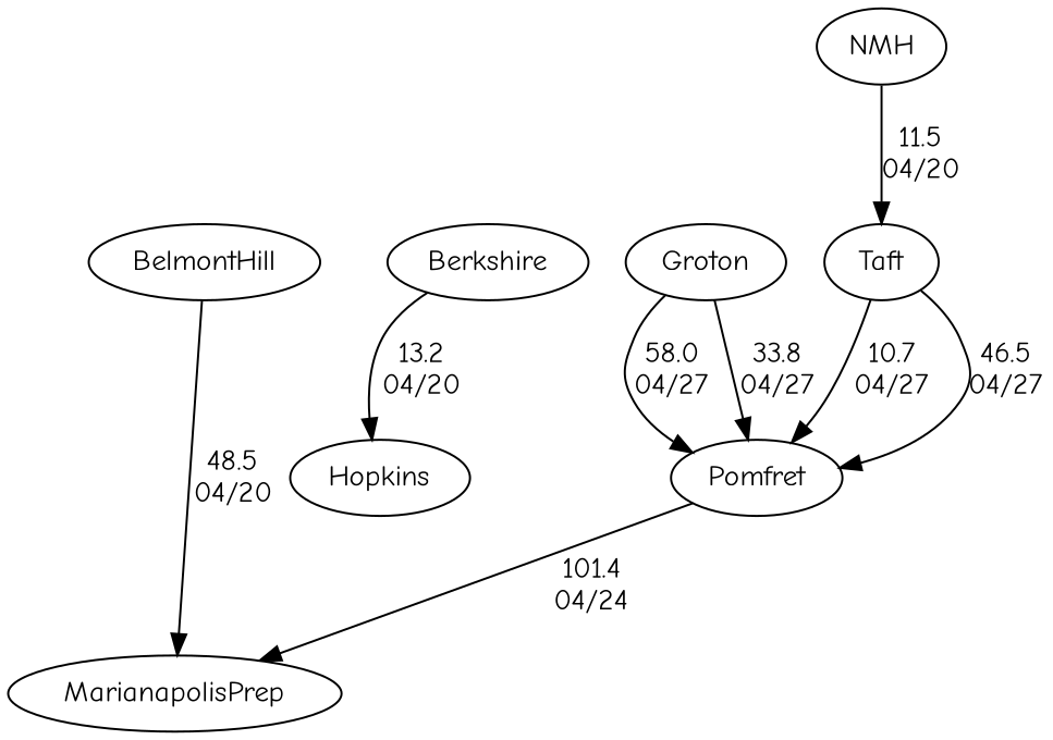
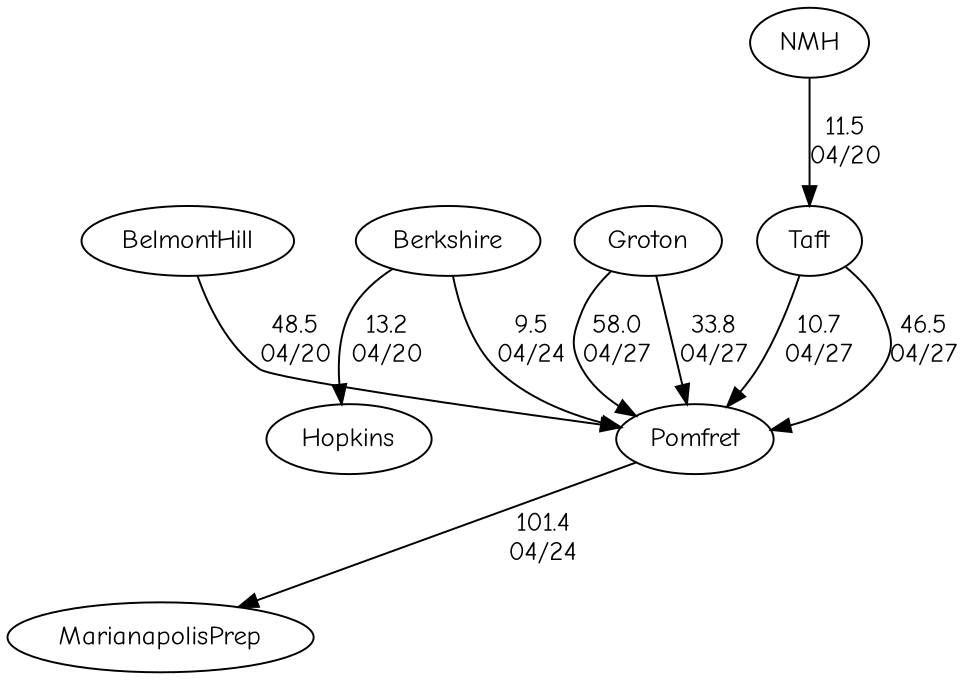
  digraph {
    fontname="Comic Neue"
    node [fontname="Comic Neue"]
    edge [fontname="Comic Neue" random=random]
    BelmontHill
    Pomfret
    MarianapolisPrep
    Berkshire
    Hopkins
    Taft
    NMH
    Groton
-   BelmontHill -> MarianapolisPrep [label="48.5\n04/20" weight=52]
+   BelmontHill -> Pomfret [label="48.5\n04/20" weight=52]
    Pomfret -> MarianapolisPrep [label="101.4\n04/24" weight=-1]
+   Berkshire -> Pomfret [label="9.5\n04/24" weight=91]
    Berkshire -> Hopkins [label="13.2\n04/20" weight=87]
    Taft -> Pomfret [label="46.5\n04/27" weight=54]
    Taft -> Pomfret [label="10.7\n04/27" weight=90]
    NMH -> Taft [label="11.5\n04/20" weight=89]
    Groton -> Pomfret [label="58.0\n04/27" weight=42]
    Groton -> Pomfret [label="33.8\n04/27" weight=67]
  }
